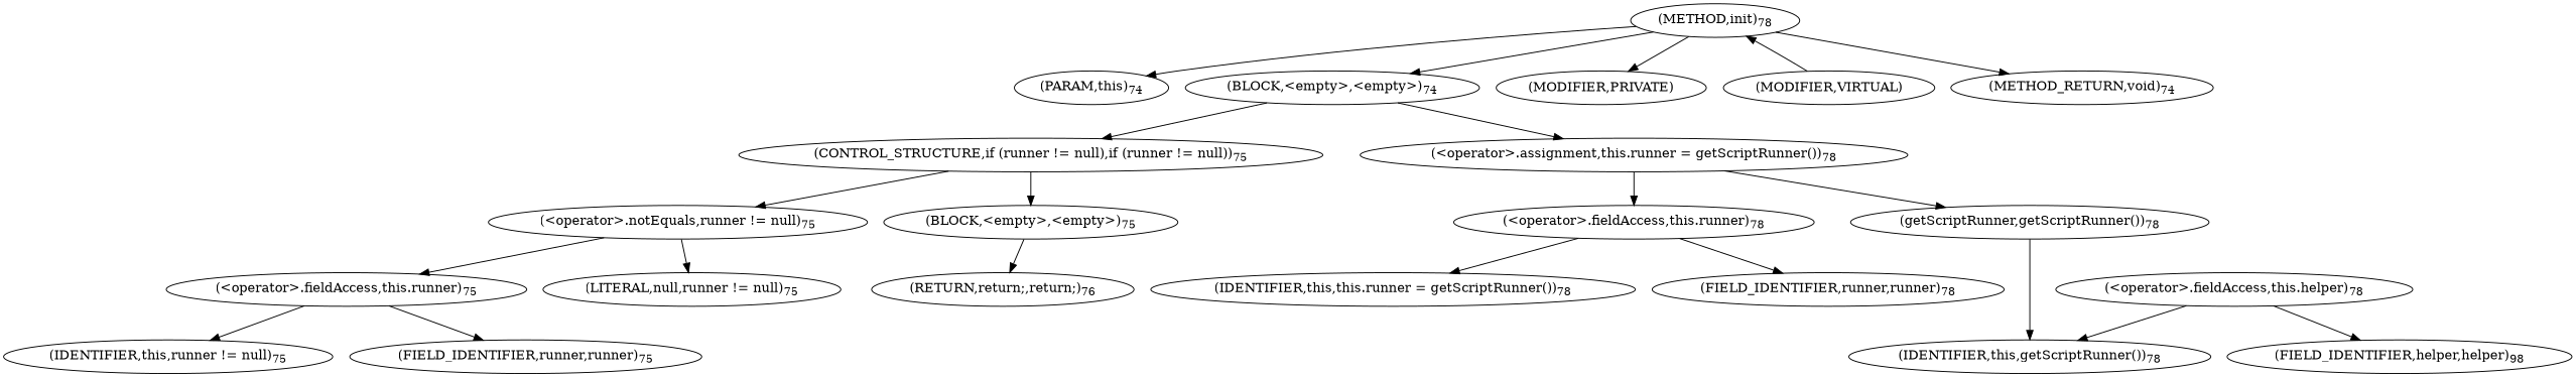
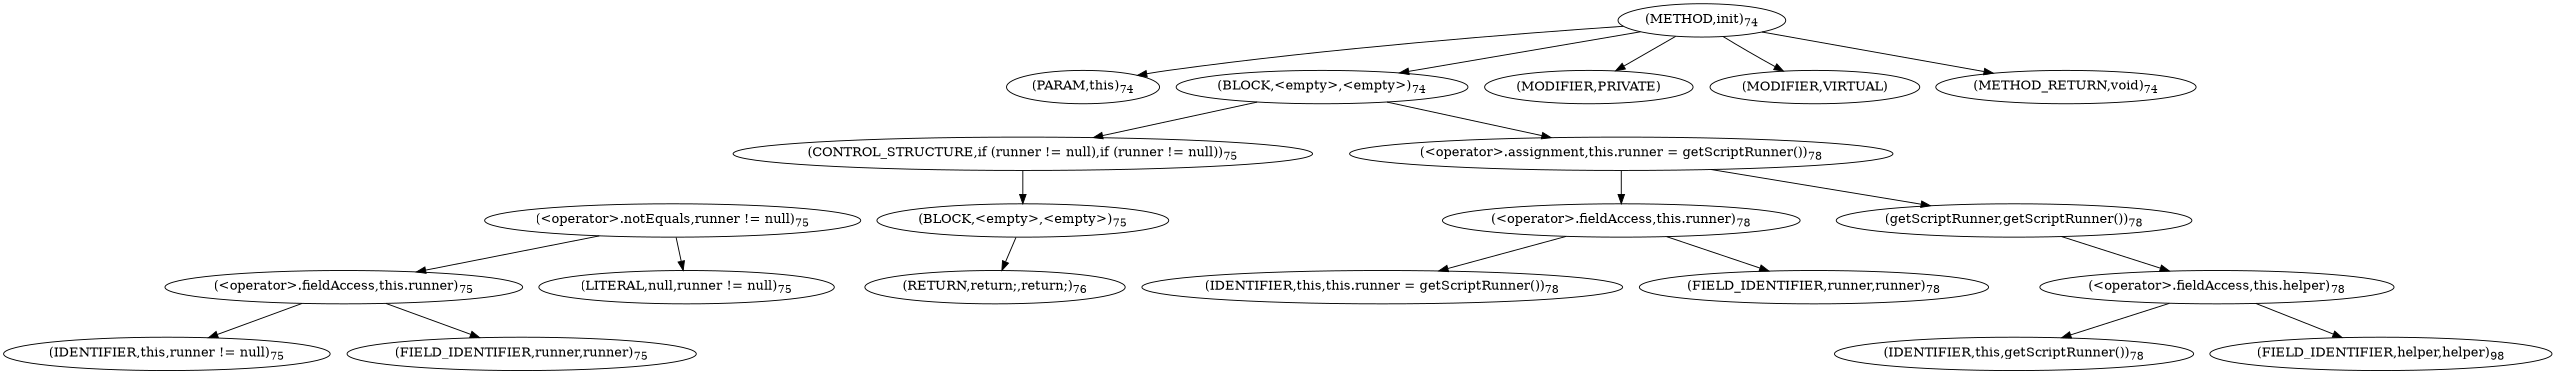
  digraph {
-   n1 [label=<(METHOD,init)<SUB>78</SUB>>]
+   n1 [label=<(METHOD,init)<SUB>74</SUB>>]
    n2 [label=<(PARAM,this)<SUB>74</SUB>>]
    n3 [label=<(BLOCK,&lt;empty&gt;,&lt;empty&gt;)<SUB>74</SUB>>]
    n4 [label=<(MODIFIER,PRIVATE)>]
    n5 [label=<(MODIFIER,VIRTUAL)>]
    n6 [label=<(METHOD_RETURN,void)<SUB>74</SUB>>]
    n7 [label=<(CONTROL_STRUCTURE,if (runner != null),if (runner != null))<SUB>75</SUB>>]
    n8 [label=<(&lt;operator&gt;.assignment,this.runner = getScriptRunner())<SUB>78</SUB>>]
    n9 [label=<(&lt;operator&gt;.notEquals,runner != null)<SUB>75</SUB>>]
    n10 [label=<(BLOCK,&lt;empty&gt;,&lt;empty&gt;)<SUB>75</SUB>>]
    n11 [label=<(&lt;operator&gt;.fieldAccess,this.runner)<SUB>78</SUB>>]
    n12 [label=<(getScriptRunner,getScriptRunner())<SUB>78</SUB>>]
    n13 [label=<(&lt;operator&gt;.fieldAccess,this.runner)<SUB>75</SUB>>]
    n14 [label=<(LITERAL,null,runner != null)<SUB>75</SUB>>]
    n15 [label=<(RETURN,return;,return;)<SUB>76</SUB>>]
    n16 [label=<(IDENTIFIER,this,runner != null)<SUB>75</SUB>>]
    n17 [label=<(FIELD_IDENTIFIER,runner,runner)<SUB>75</SUB>>]
    n18 [label=<(IDENTIFIER,this,this.runner = getScriptRunner())<SUB>78</SUB>>]
    n19 [label=<(FIELD_IDENTIFIER,runner,runner)<SUB>78</SUB>>]
    n20 [label=<(&lt;operator&gt;.fieldAccess,this.helper)<SUB>78</SUB>>]
    n21 [label=<(IDENTIFIER,this,getScriptRunner())<SUB>78</SUB>>]
    n22 [label=<(FIELD_IDENTIFIER,helper,helper)<SUB>98</SUB>>]
    n1 -> n2
    n1 -> n3
    n1 -> n4
-   n5 -> n1
+   n1 -> n5
    n1 -> n6
    n3 -> n7
    n3 -> n8
-   n7 -> n9
    n7 -> n10
    n8 -> n11
    n8 -> n12
    n9 -> n13
    n9 -> n14
    n10 -> n15
    n11 -> n18
    n11 -> n19
-   n12 -> n21
+   n12 -> n20
    n13 -> n16
    n13 -> n17
    n20 -> n21
    n20 -> n22
  }
